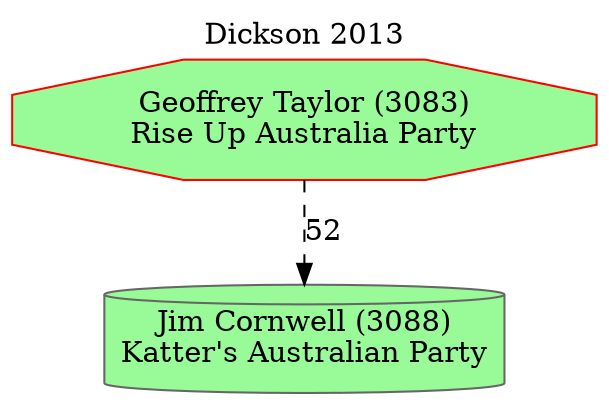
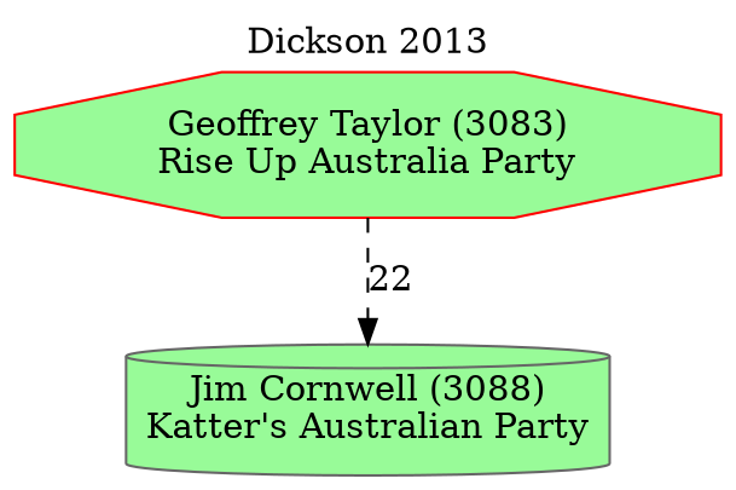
  digraph {
    label="Dickson 2013"
    labelloc=t
    mclimit=10
    node [style=filled fillcolor=palegreen]
    n1 [label="Jim Cornwell (3088)\nKatter's Australian Party" shape=cylinder color=gray40]
    n2 [label="Geoffrey Taylor (3083)\nRise Up Australia Party" shape=octagon color=red]
-   n2 -> n1 [label=52 style=dashed]
+   n2 -> n1 [label=22 style=dashed]
  }
